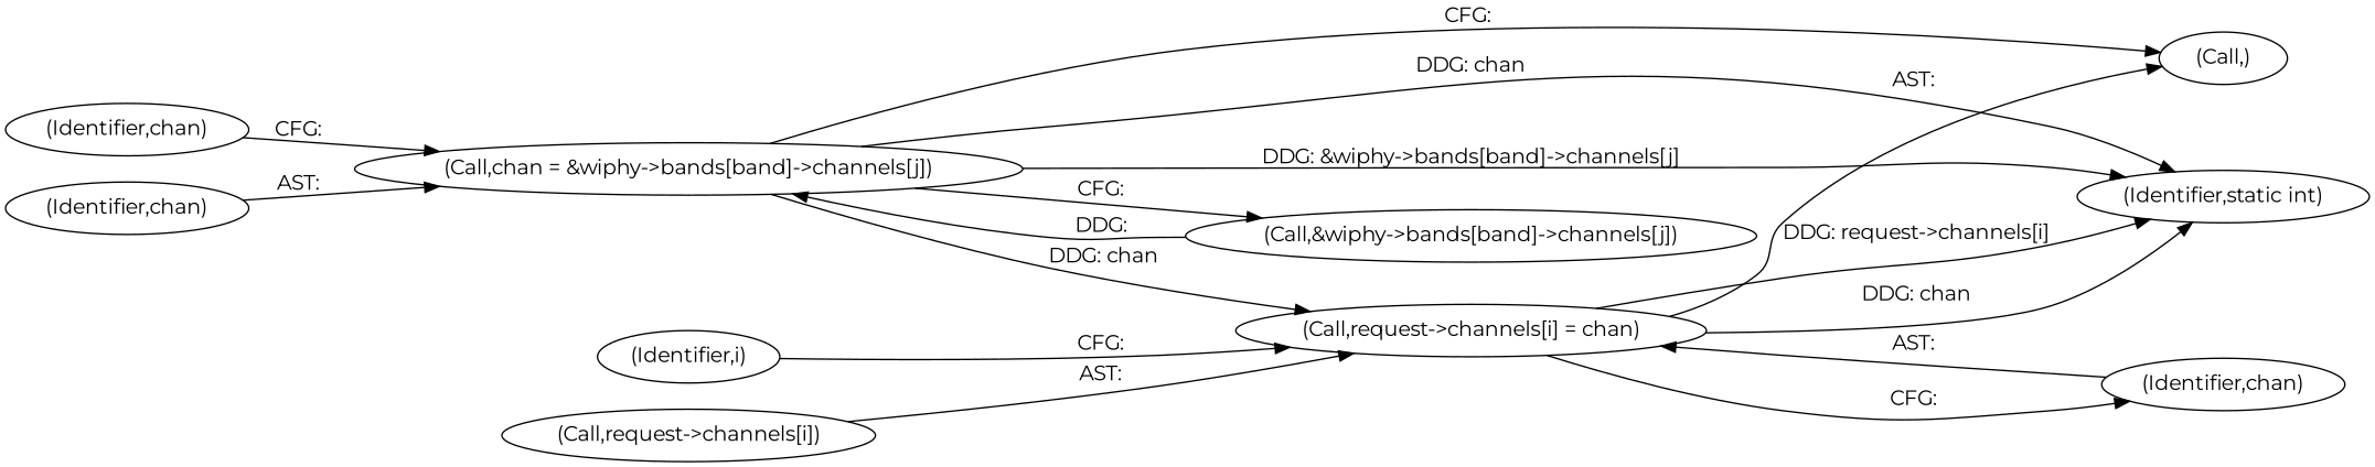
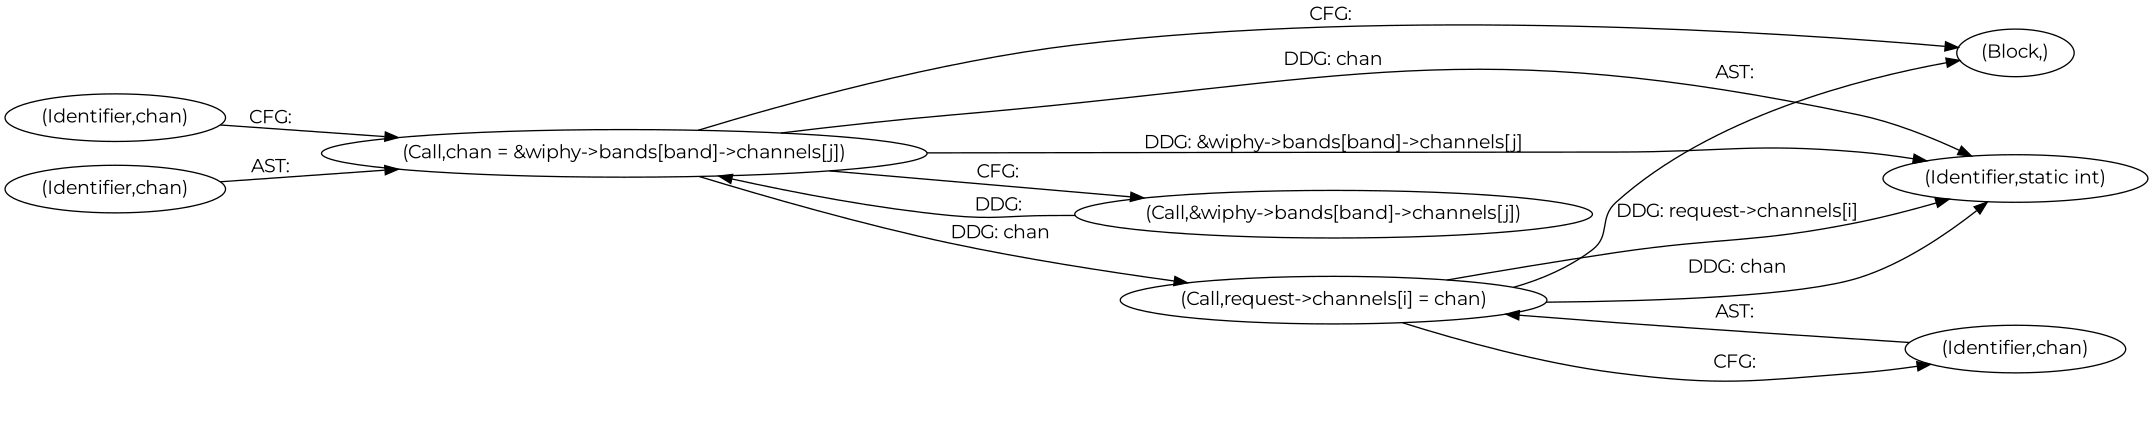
  digraph {
    fontname=Montserrat
    rankdir=LR
    node [fontname=Montserrat]
    edge [fontname=Montserrat]
    n1 [label="(Call,request->channels[i] = chan)"]
    n2 [label="(Identifier,chan)"]
-   n3 [label="(Call,)"]
+   n3 [label="(Block,)"]
    n4 [label="(Identifier,static int)"]
    n5 [label="(Call,chan = &wiphy->bands[band]->channels[j])"]
    n6 [label="(Call,&wiphy->bands[band]->channels[j])"]
    n7 [label="(Identifier,chan)"]
-   n8 [label="(Call,request->channels[i])"]
    n9 [label="(Identifier,chan)"]
-   n10 [label="(Identifier,i)"]
    n1 -> n2 [label="CFG: "]
    n1 -> n3 [label="AST: "]
    n1 -> n4 [label="DDG: request->channels[i]"]
    n1 -> n4 [label="DDG: chan"]
    n2 -> n1 [label="AST: "]
    n5 -> n1 [label="DDG: chan"]
    n5 -> n3 [label="CFG: "]
    n5 -> n4 [label="DDG: chan"]
    n5 -> n4 [label="DDG: &wiphy->bands[band]->channels[j]"]
    n5 -> n6 [label="CFG: "]
    n6 -> n5 [label="DDG: "]
    n7 -> n5 [label="CFG: "]
-   n8 -> n1 [label="AST: "]
    n9 -> n5 [label="AST: "]
-   n10 -> n1 [label="CFG: "]
  }
